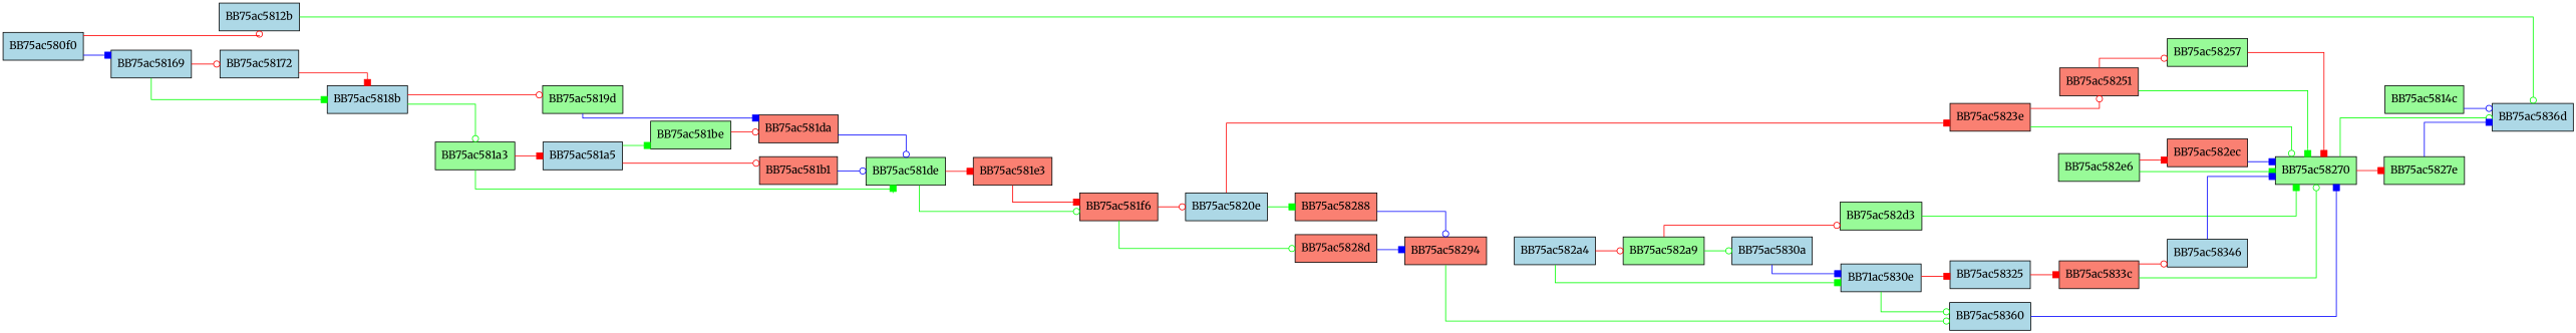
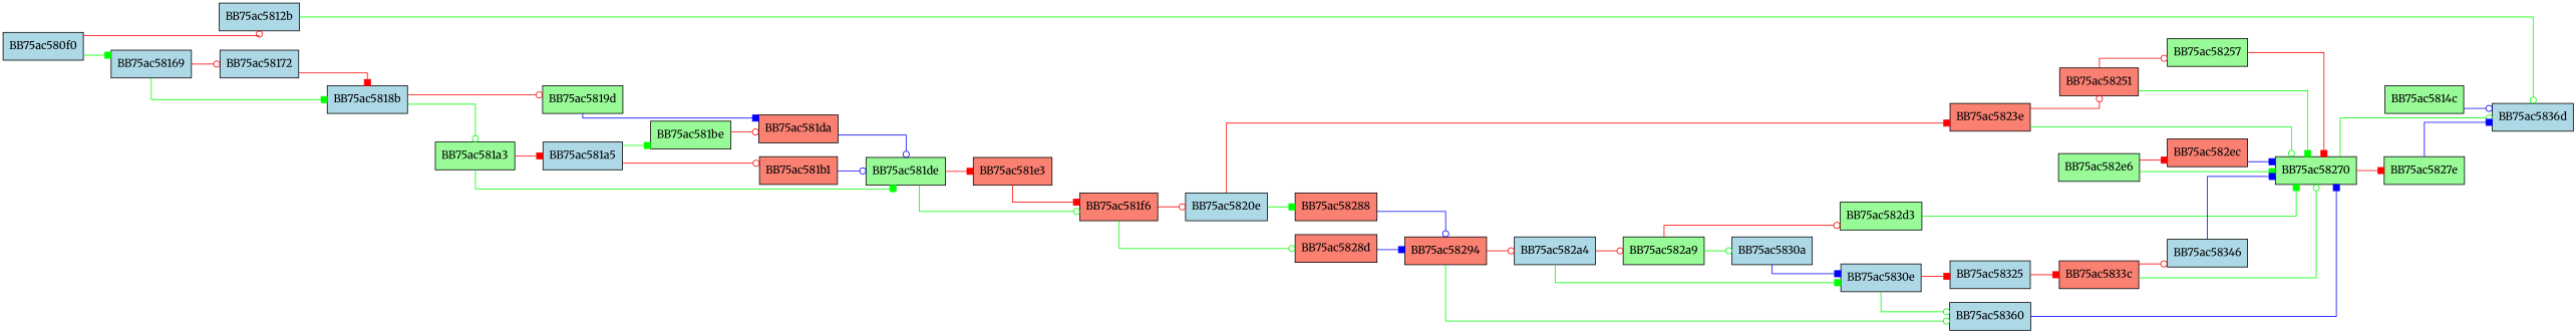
  digraph {
    fontname=Merriweather
    rankdir=LR
    splines=ortho
    node [fillcolor=lightblue fontname=Merriweather shape=box style=filled]
    edge [arrowhead=box color=red fontname=Merriweather]
    BB75ac580f0
    BB75ac58169
    BB75ac5812b
    BB75ac5818b
    BB75ac58172
    BB75ac5836d
    BB75ac581a3 [fillcolor=palegreen]
    BB75ac5819d [fillcolor=palegreen]
    BB75ac5814c [fillcolor=palegreen]
    BB75ac581de [fillcolor=palegreen]
    BB75ac581a5
    BB75ac581da [fillcolor=salmon]
    BB75ac581f6 [fillcolor=salmon]
    BB75ac581e3 [fillcolor=salmon]
    BB75ac581be [fillcolor=palegreen]
    BB75ac581b1 [fillcolor=salmon]
    BB75ac5828d [fillcolor=salmon]
    BB75ac5820e
    BB75ac58294 [fillcolor=salmon]
    BB75ac58288 [fillcolor=salmon]
    BB75ac5823e [fillcolor=salmon]
    BB75ac58360
    BB75ac582a4
    BB75ac58270 [fillcolor=palegreen]
    BB75ac58251 [fillcolor=salmon]
    BB75ac5827e [fillcolor=palegreen]
    BB75ac58257 [fillcolor=palegreen]
-   BB75ac5830e [label=BB71ac5830e]
+   BB75ac5830e
    BB75ac582a9 [fillcolor=palegreen]
    BB75ac58325
    BB75ac5830a
    BB75ac582d3 [fillcolor=palegreen]
    BB75ac5833c [fillcolor=salmon]
    BB75ac582e6 [fillcolor=palegreen]
    BB75ac582ec [fillcolor=salmon]
    BB75ac58346
-   BB75ac580f0 -> BB75ac58169 [color=blue]
+   BB75ac580f0 -> BB75ac58169 [color=green]
    BB75ac580f0 -> BB75ac5812b [arrowhead=odot]
    BB75ac58169 -> BB75ac5818b [color=green]
    BB75ac58169 -> BB75ac58172 [arrowhead=odot]
    BB75ac5812b -> BB75ac5836d [arrowhead=odot color=green]
    BB75ac5818b -> BB75ac581a3 [arrowhead=odot color=green]
    BB75ac5818b -> BB75ac5819d [arrowhead=odot]
    BB75ac58172 -> BB75ac5818b
    BB75ac581a3 -> BB75ac581de [color=green]
    BB75ac581a3 -> BB75ac581a5
    BB75ac5819d -> BB75ac581da [color=blue]
    BB75ac5814c -> BB75ac5836d [arrowhead=odot color=blue]
    BB75ac581de -> BB75ac581f6 [arrowhead=odot color=green]
    BB75ac581de -> BB75ac581e3
    BB75ac581a5 -> BB75ac581be [color=green]
    BB75ac581a5 -> BB75ac581b1 [arrowhead=odot]
    BB75ac581da -> BB75ac581de [arrowhead=odot color=blue]
    BB75ac581f6 -> BB75ac5828d [arrowhead=odot color=green]
    BB75ac581f6 -> BB75ac5820e [arrowhead=odot]
    BB75ac581e3 -> BB75ac581f6
    BB75ac581be -> BB75ac581da [arrowhead=odot]
    BB75ac581b1 -> BB75ac581de [arrowhead=odot color=blue]
    BB75ac5828d -> BB75ac58294 [color=blue]
    BB75ac5820e -> BB75ac58288 [color=green]
    BB75ac5820e -> BB75ac5823e
    BB75ac58294 -> BB75ac58360 [arrowhead=odot color=green]
+   BB75ac58294 -> BB75ac582a4 [arrowhead=odot]
    BB75ac58288 -> BB75ac58294 [arrowhead=odot color=blue]
    BB75ac5823e -> BB75ac58270 [arrowhead=odot color=green]
    BB75ac5823e -> BB75ac58251 [arrowhead=odot]
    BB75ac58360 -> BB75ac58270 [color=blue]
    BB75ac582a4 -> BB75ac5830e [color=green]
    BB75ac582a4 -> BB75ac582a9 [arrowhead=odot]
    BB75ac58270 -> BB75ac5836d [arrowhead=odot color=green]
    BB75ac58270 -> BB75ac5827e
    BB75ac58251 -> BB75ac58270 [color=green]
    BB75ac58251 -> BB75ac58257 [arrowhead=odot]
    BB75ac5827e -> BB75ac5836d [color=blue]
    BB75ac58257 -> BB75ac58270
    BB75ac5830e -> BB75ac58360 [arrowhead=odot color=green]
    BB75ac5830e -> BB75ac58325
    BB75ac582a9 -> BB75ac5830a [arrowhead=odot color=green]
    BB75ac582a9 -> BB75ac582d3 [arrowhead=odot]
    BB75ac58325 -> BB75ac5833c
    BB75ac5830a -> BB75ac5830e [color=blue]
    BB75ac582d3 -> BB75ac58270 [color=green]
    BB75ac5833c -> BB75ac58270 [arrowhead=odot color=green]
    BB75ac5833c -> BB75ac58346 [arrowhead=odot]
    BB75ac582e6 -> BB75ac58270 [color=green]
    BB75ac582e6 -> BB75ac582ec
    BB75ac582ec -> BB75ac58270 [color=blue]
    BB75ac58346 -> BB75ac58270 [color=blue]
  }
